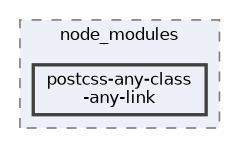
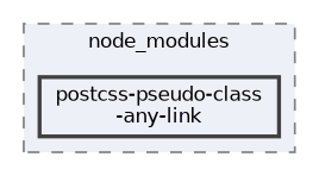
  digraph {
    compound=true
    rankdir=LR
-   n1 [color=grey25 fillcolor="#edf0f7" fontname=Helvetica fontsize=10 height=0.2 label="postcss-any-class\l-any-link" shape=box style="filled,bold" width=0.4]
+   n1 [color=grey25 fillcolor="#edf0f7" fontname=Helvetica fontsize=10 height=0.2 label="postcss-pseudo-class\l-any-link" shape=box style="filled,bold" width=0.4]
    subgraph cluster_1 {
      bgcolor="#edf0f7"
      fontname=Helvetica
      fontsize=10
      label=node_modules
      pencolor=grey50
      style="filled,dashed"
      n1
    }
  }
